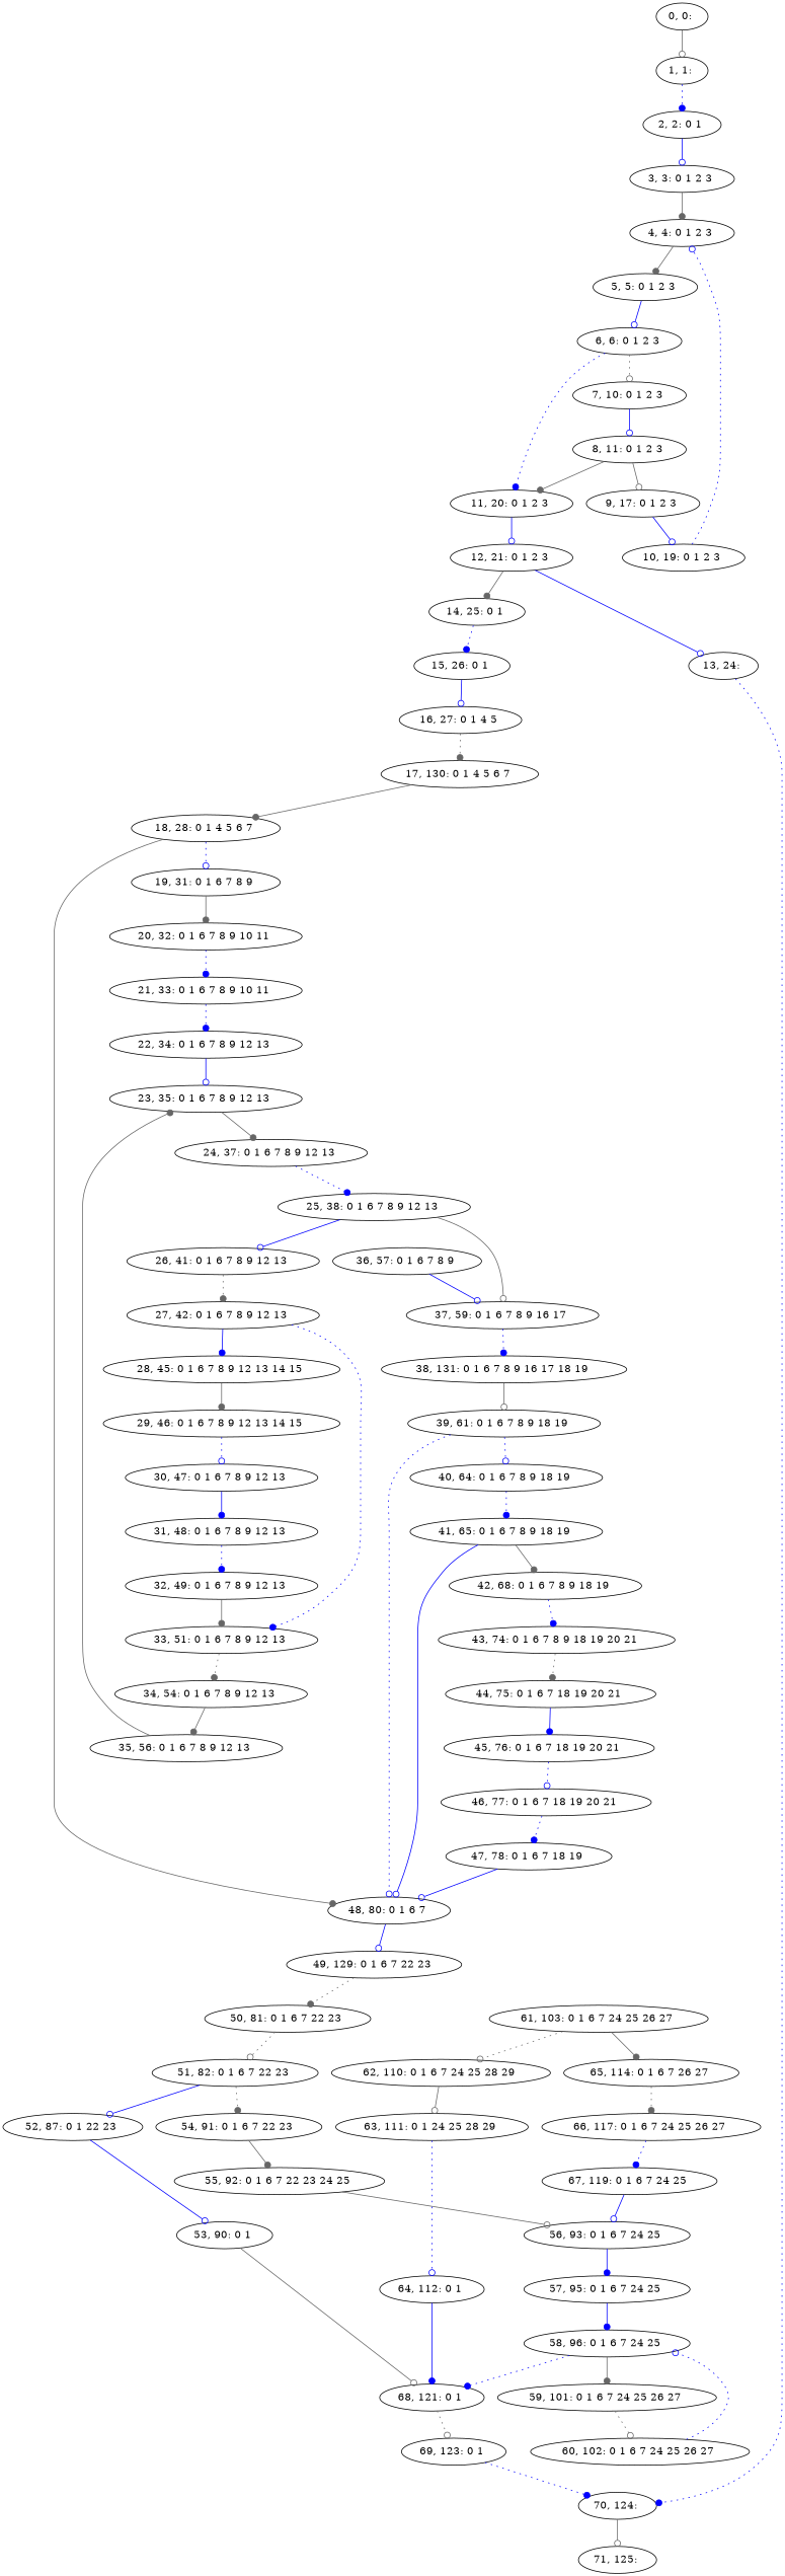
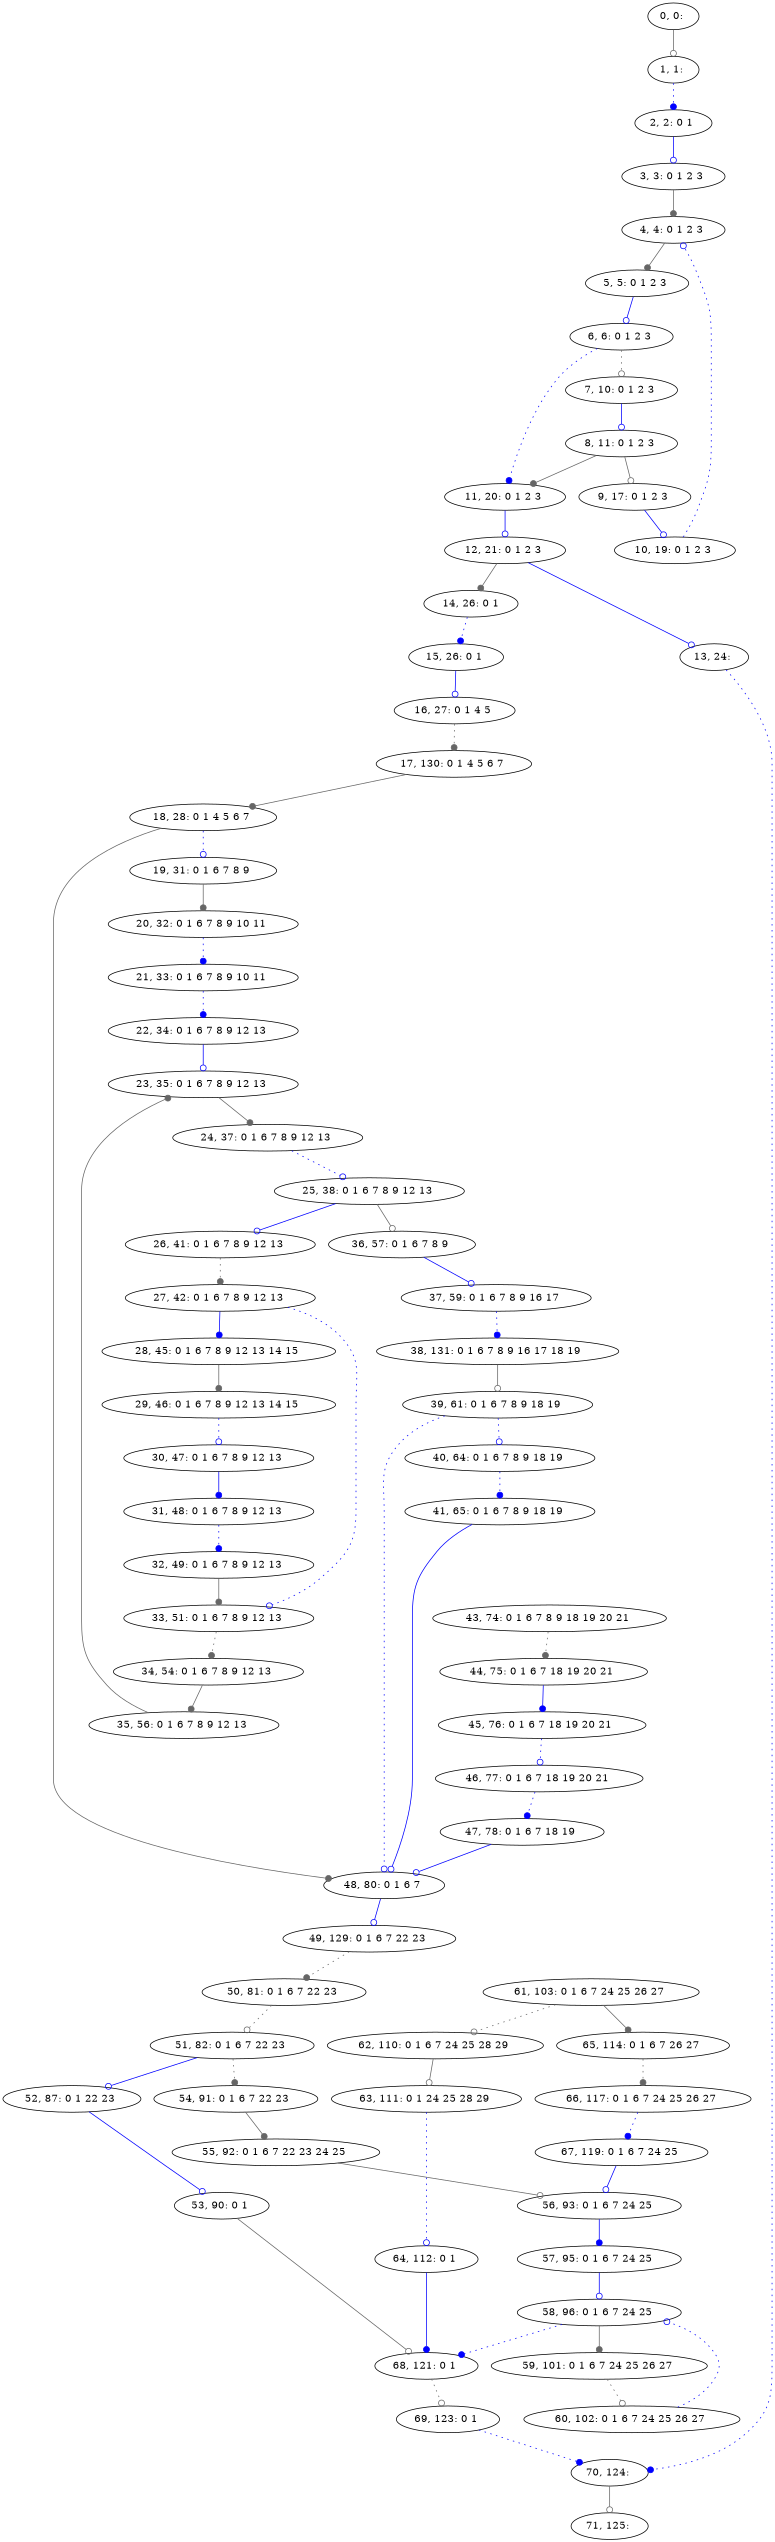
  digraph {
    edge [arrowhead=dot color=blue style=solid]
    n1 [label="0, 0: "]
    n2 [label="1, 1: "]
    n3 [label="2, 2: 0 1 "]
    n4 [label="3, 3: 0 1 2 3 "]
    n5 [label="4, 4: 0 1 2 3 "]
    n6 [label="5, 5: 0 1 2 3 "]
    n7 [label="6, 6: 0 1 2 3 "]
    n8 [label="7, 10: 0 1 2 3 "]
    n9 [label="11, 20: 0 1 2 3 "]
    n10 [label="8, 11: 0 1 2 3 "]
    n11 [label="12, 21: 0 1 2 3 "]
    n12 [label="9, 17: 0 1 2 3 "]
    n13 [label="10, 19: 0 1 2 3 "]
    n14 [label="13, 24: "]
-   n15 [label="14, 25: 0 1 "]
+   n15 [label="14, 26: 0 1"]
    n16 [label="70, 124: "]
    n17 [label="15, 26: 0 1 "]
    n18 [label="71, 125: "]
    n19 [label="16, 27: 0 1 4 5 "]
    n20 [label="17, 130: 0 1 4 5 6 7 "]
    n21 [label="18, 28: 0 1 4 5 6 7 "]
    n22 [label="19, 31: 0 1 6 7 8 9 "]
    n23 [label="48, 80: 0 1 6 7 "]
    n24 [label="20, 32: 0 1 6 7 8 9 10 11 "]
    n25 [label="49, 129: 0 1 6 7 22 23 "]
    n26 [label="21, 33: 0 1 6 7 8 9 10 11 "]
    n27 [label="22, 34: 0 1 6 7 8 9 12 13 "]
    n28 [label="23, 35: 0 1 6 7 8 9 12 13 "]
    n29 [label="24, 37: 0 1 6 7 8 9 12 13 "]
    n30 [label="25, 38: 0 1 6 7 8 9 12 13 "]
    n31 [label="26, 41: 0 1 6 7 8 9 12 13 "]
    n32 [label="36, 57: 0 1 6 7 8 9 "]
    n33 [label="27, 42: 0 1 6 7 8 9 12 13 "]
    n34 [label="37, 59: 0 1 6 7 8 9 16 17 "]
    n35 [label="28, 45: 0 1 6 7 8 9 12 13 14 15 "]
    n36 [label="33, 51: 0 1 6 7 8 9 12 13 "]
    n37 [label="29, 46: 0 1 6 7 8 9 12 13 14 15 "]
    n38 [label="34, 54: 0 1 6 7 8 9 12 13 "]
    n39 [label="30, 47: 0 1 6 7 8 9 12 13 "]
    n40 [label="31, 48: 0 1 6 7 8 9 12 13 "]
    n41 [label="32, 49: 0 1 6 7 8 9 12 13 "]
    n42 [label="35, 56: 0 1 6 7 8 9 12 13 "]
    n43 [label="38, 131: 0 1 6 7 8 9 16 17 18 19 "]
    n44 [label="39, 61: 0 1 6 7 8 9 18 19 "]
    n45 [label="40, 64: 0 1 6 7 8 9 18 19 "]
    n46 [label="41, 65: 0 1 6 7 8 9 18 19 "]
-   n47 [label="42, 68: 0 1 6 7 8 9 18 19 "]
    n48 [label="43, 74: 0 1 6 7 8 9 18 19 20 21 "]
    n49 [label="44, 75: 0 1 6 7 18 19 20 21 "]
    n50 [label="45, 76: 0 1 6 7 18 19 20 21 "]
    n51 [label="46, 77: 0 1 6 7 18 19 20 21 "]
    n52 [label="47, 78: 0 1 6 7 18 19 "]
    n53 [label="50, 81: 0 1 6 7 22 23 "]
    n54 [label="51, 82: 0 1 6 7 22 23 "]
    n55 [label="52, 87: 0 1 22 23 "]
    n56 [label="54, 91: 0 1 6 7 22 23 "]
    n57 [label="53, 90: 0 1 "]
    n58 [label="55, 92: 0 1 6 7 22 23 24 25 "]
    n59 [label="68, 121: 0 1 "]
    n60 [label="69, 123: 0 1 "]
    n61 [label="56, 93: 0 1 6 7 24 25 "]
    n62 [label="57, 95: 0 1 6 7 24 25 "]
    n63 [label="58, 96: 0 1 6 7 24 25 "]
    n64 [label="59, 101: 0 1 6 7 24 25 26 27 "]
    n65 [label="60, 102: 0 1 6 7 24 25 26 27 "]
    n66 [label="61, 103: 0 1 6 7 24 25 26 27 "]
    n67 [label="62, 110: 0 1 6 7 24 25 28 29 "]
    n68 [label="65, 114: 0 1 6 7 26 27 "]
    n69 [label="63, 111: 0 1 24 25 28 29 "]
    n70 [label="66, 117: 0 1 6 7 24 25 26 27 "]
    n71 [label="64, 112: 0 1 "]
    n72 [label="67, 119: 0 1 6 7 24 25 "]
    n1 -> n2 [arrowhead=odot color=gray40]
    n2 -> n3 [style=dotted]
    n3 -> n4 [arrowhead=odot]
    n4 -> n5 [color=gray40]
    n5 -> n6 [color=gray40]
    n6 -> n7 [arrowhead=odot]
    n7 -> n8 [arrowhead=odot color=gray40 style=dotted]
    n7 -> n9 [style=dotted]
    n8 -> n10 [arrowhead=odot]
    n9 -> n11 [arrowhead=odot]
    n10 -> n9 [color=gray40]
    n10 -> n12 [arrowhead=odot color=gray40]
    n11 -> n14 [arrowhead=odot]
    n11 -> n15 [color=gray40]
    n12 -> n13 [arrowhead=odot]
    n13 -> n5 [arrowhead=odot style=dotted]
    n14 -> n16 [style=dotted]
    n15 -> n17 [style=dotted]
    n16 -> n18 [arrowhead=odot color=gray40]
    n17 -> n19 [arrowhead=odot]
    n19 -> n20 [color=gray40 style=dotted]
    n20 -> n21 [color=gray40]
    n21 -> n22 [arrowhead=odot style=dotted]
    n21 -> n23 [color=gray40]
    n22 -> n24 [color=gray40]
    n23 -> n25 [arrowhead=odot]
    n24 -> n26 [style=dotted]
    n25 -> n53 [color=gray40 style=dotted]
    n26 -> n27 [style=dotted]
    n27 -> n28 [arrowhead=odot]
    n28 -> n29 [color=gray40]
-   n29 -> n30 [style=dotted]
+   n29 -> n30 [arrowhead=odot style=dotted]
    n30 -> n31 [arrowhead=odot]
-   n30 -> n34 [arrowhead=odot color=gray40]
+   n30 -> n32 [arrowhead=odot color=gray40]
    n31 -> n33 [color=gray40 style=dotted]
    n32 -> n34 [arrowhead=odot]
    n33 -> n35
-   n33 -> n36 [style=dotted]
+   n33 -> n36 [arrowhead=odot style=dotted]
    n34 -> n43 [style=dotted]
    n35 -> n37 [color=gray40]
    n36 -> n38 [color=gray40 style=dotted]
    n37 -> n39 [arrowhead=odot style=dotted]
    n38 -> n42 [color=gray40]
    n39 -> n40
    n40 -> n41 [style=dotted]
    n41 -> n36 [color=gray40]
    n42 -> n28 [color=gray40]
    n43 -> n44 [arrowhead=odot color=gray40]
    n44 -> n23 [arrowhead=odot style=dotted]
    n44 -> n45 [arrowhead=odot style=dotted]
    n45 -> n46 [style=dotted]
    n46 -> n23 [arrowhead=odot]
-   n46 -> n47 [color=gray40]
-   n47 -> n48 [style=dotted]
    n48 -> n49 [color=gray40 style=dotted]
    n49 -> n50
    n50 -> n51 [arrowhead=odot style=dotted]
    n51 -> n52 [style=dotted]
    n52 -> n23 [arrowhead=odot]
    n53 -> n54 [arrowhead=odot color=gray40 style=dotted]
    n54 -> n55 [arrowhead=odot]
    n54 -> n56 [color=gray40 style=dotted]
    n55 -> n57 [arrowhead=odot]
    n56 -> n58 [color=gray40]
    n57 -> n59 [arrowhead=odot color=gray40]
    n58 -> n61 [arrowhead=odot color=gray40]
    n59 -> n60 [arrowhead=odot color=gray40 style=dotted]
    n60 -> n16 [style=dotted]
    n61 -> n62
-   n62 -> n63
+   n62 -> n63 [arrowhead=odot]
    n63 -> n59 [style=dotted]
    n63 -> n64 [color=gray40]
    n64 -> n65 [arrowhead=odot color=gray40 style=dotted]
    n65 -> n63 [arrowhead=odot style=dotted]
    n66 -> n67 [arrowhead=odot color=gray40 style=dotted]
    n66 -> n68 [color=gray40]
    n67 -> n69 [arrowhead=odot color=gray40]
    n68 -> n70 [color=gray40 style=dotted]
    n69 -> n71 [arrowhead=odot style=dotted]
    n70 -> n72 [style=dotted]
    n71 -> n59
    n72 -> n61 [arrowhead=odot]
  }
